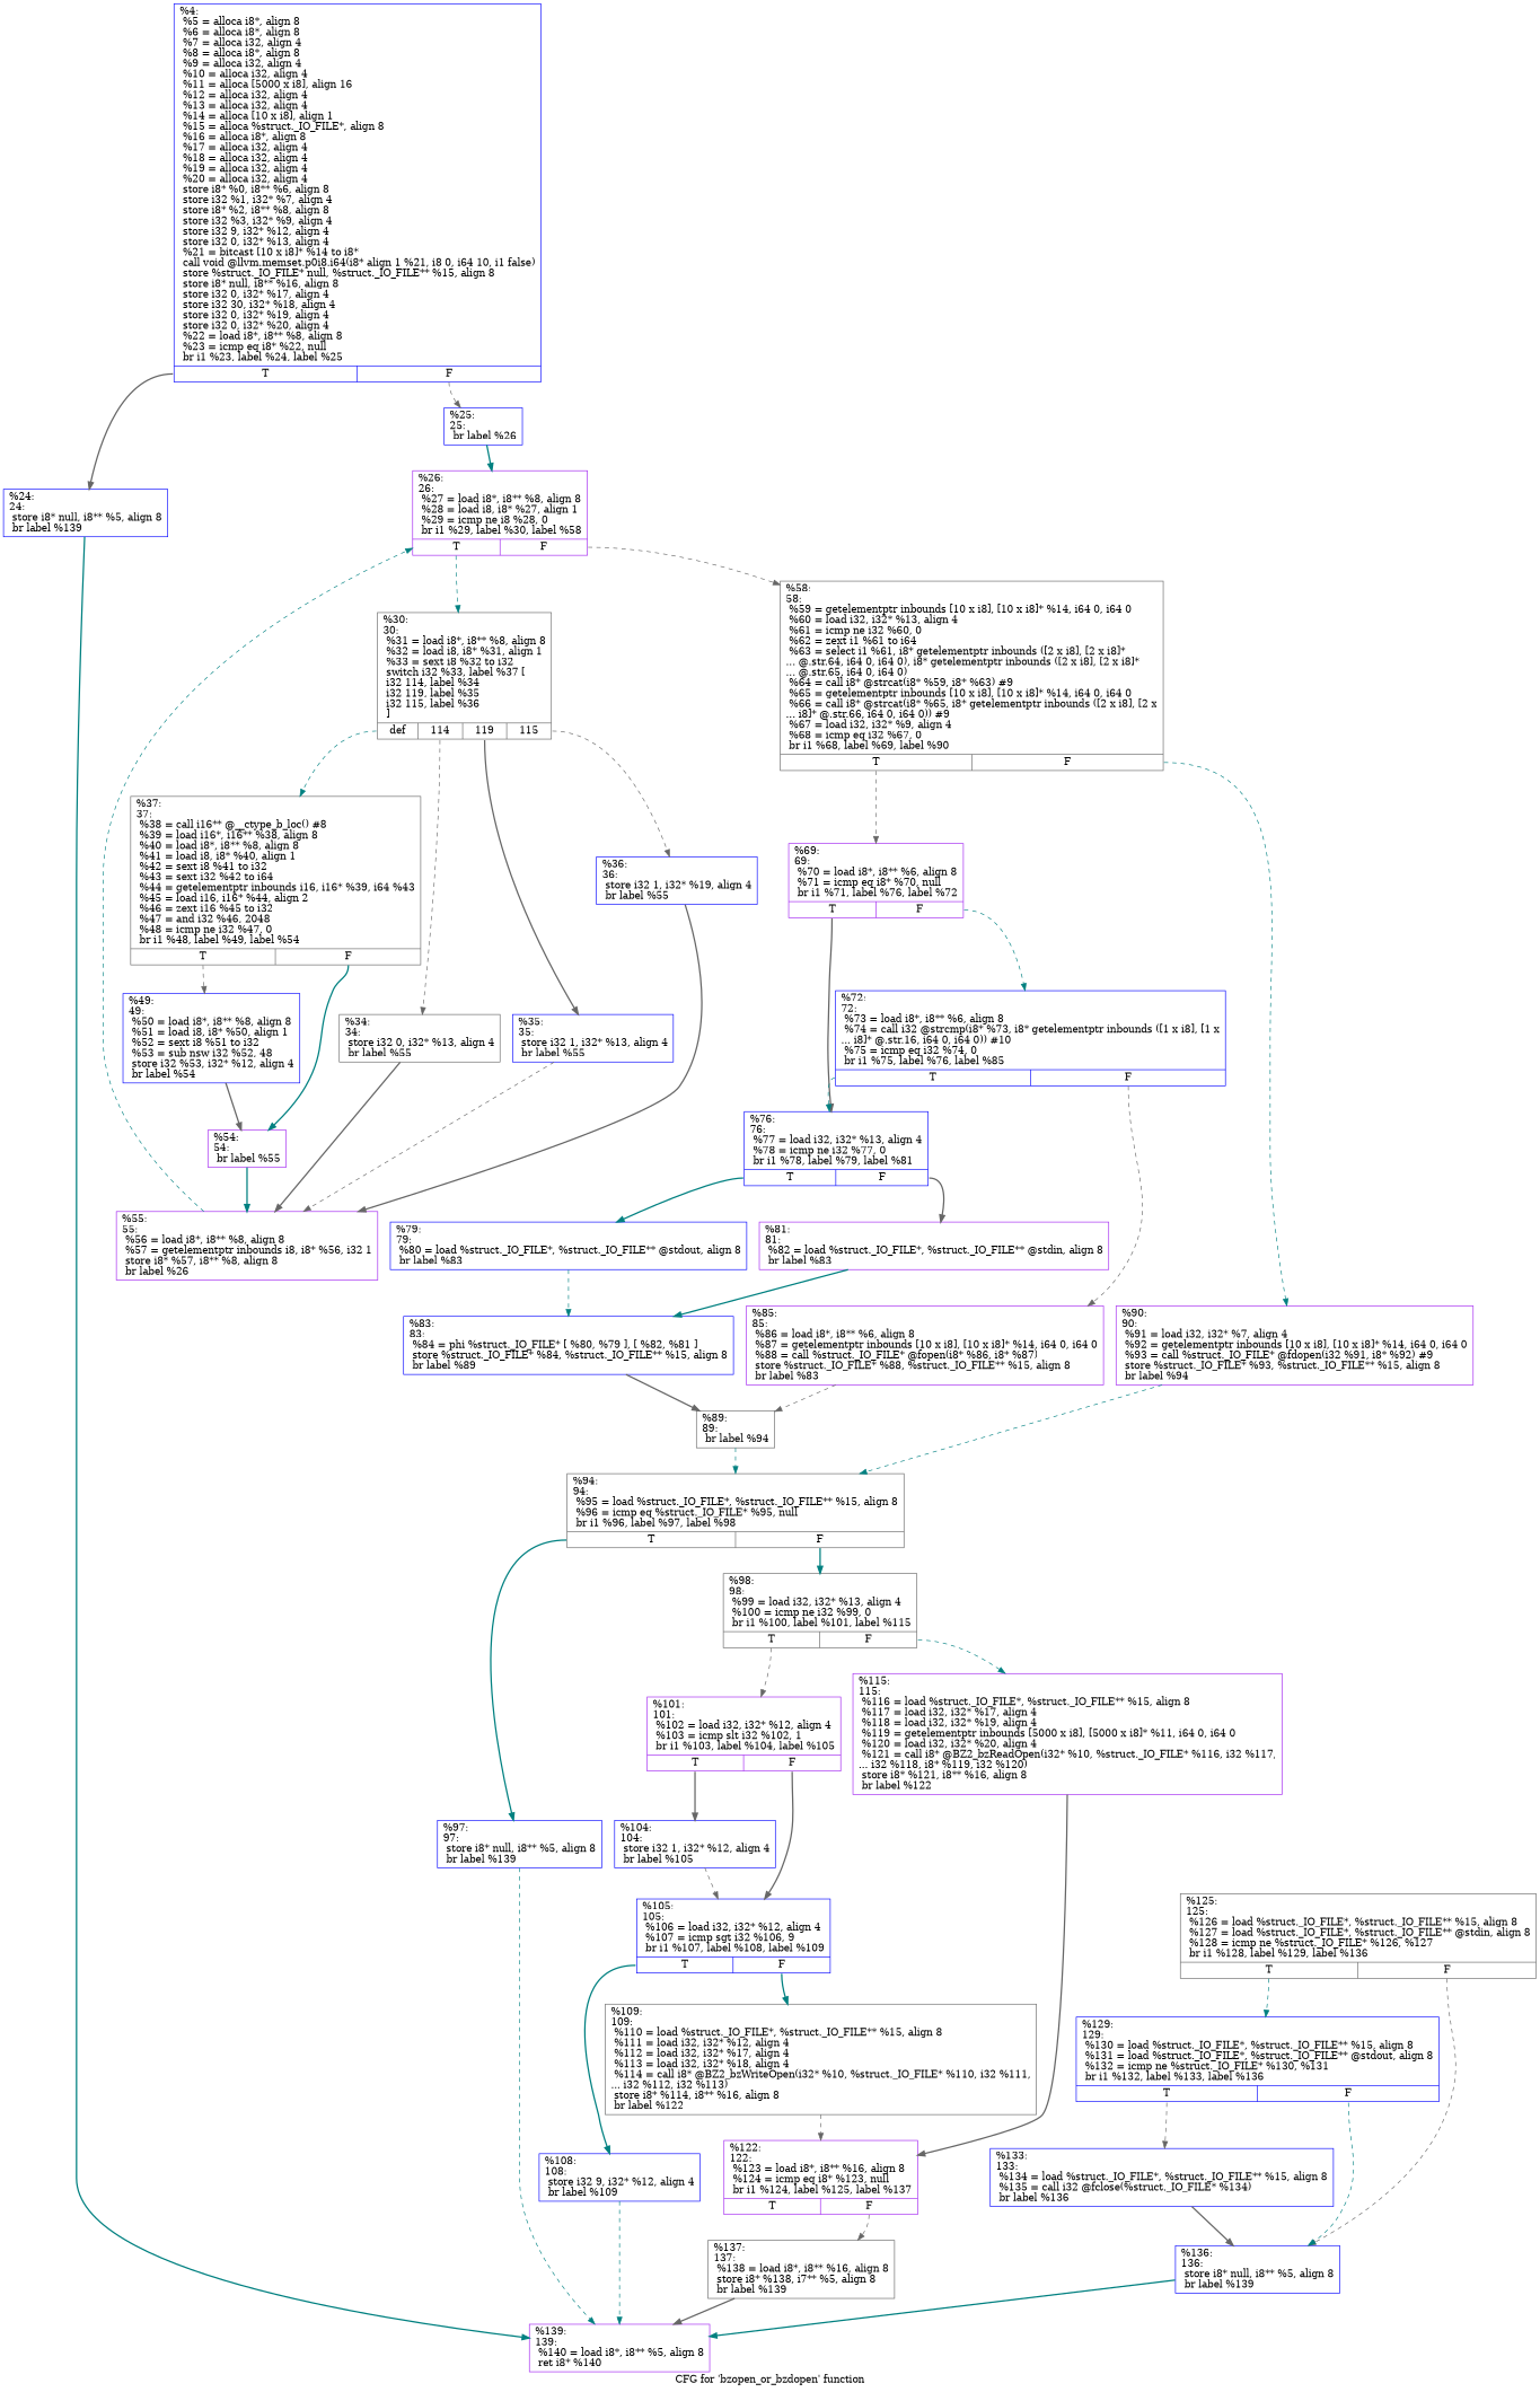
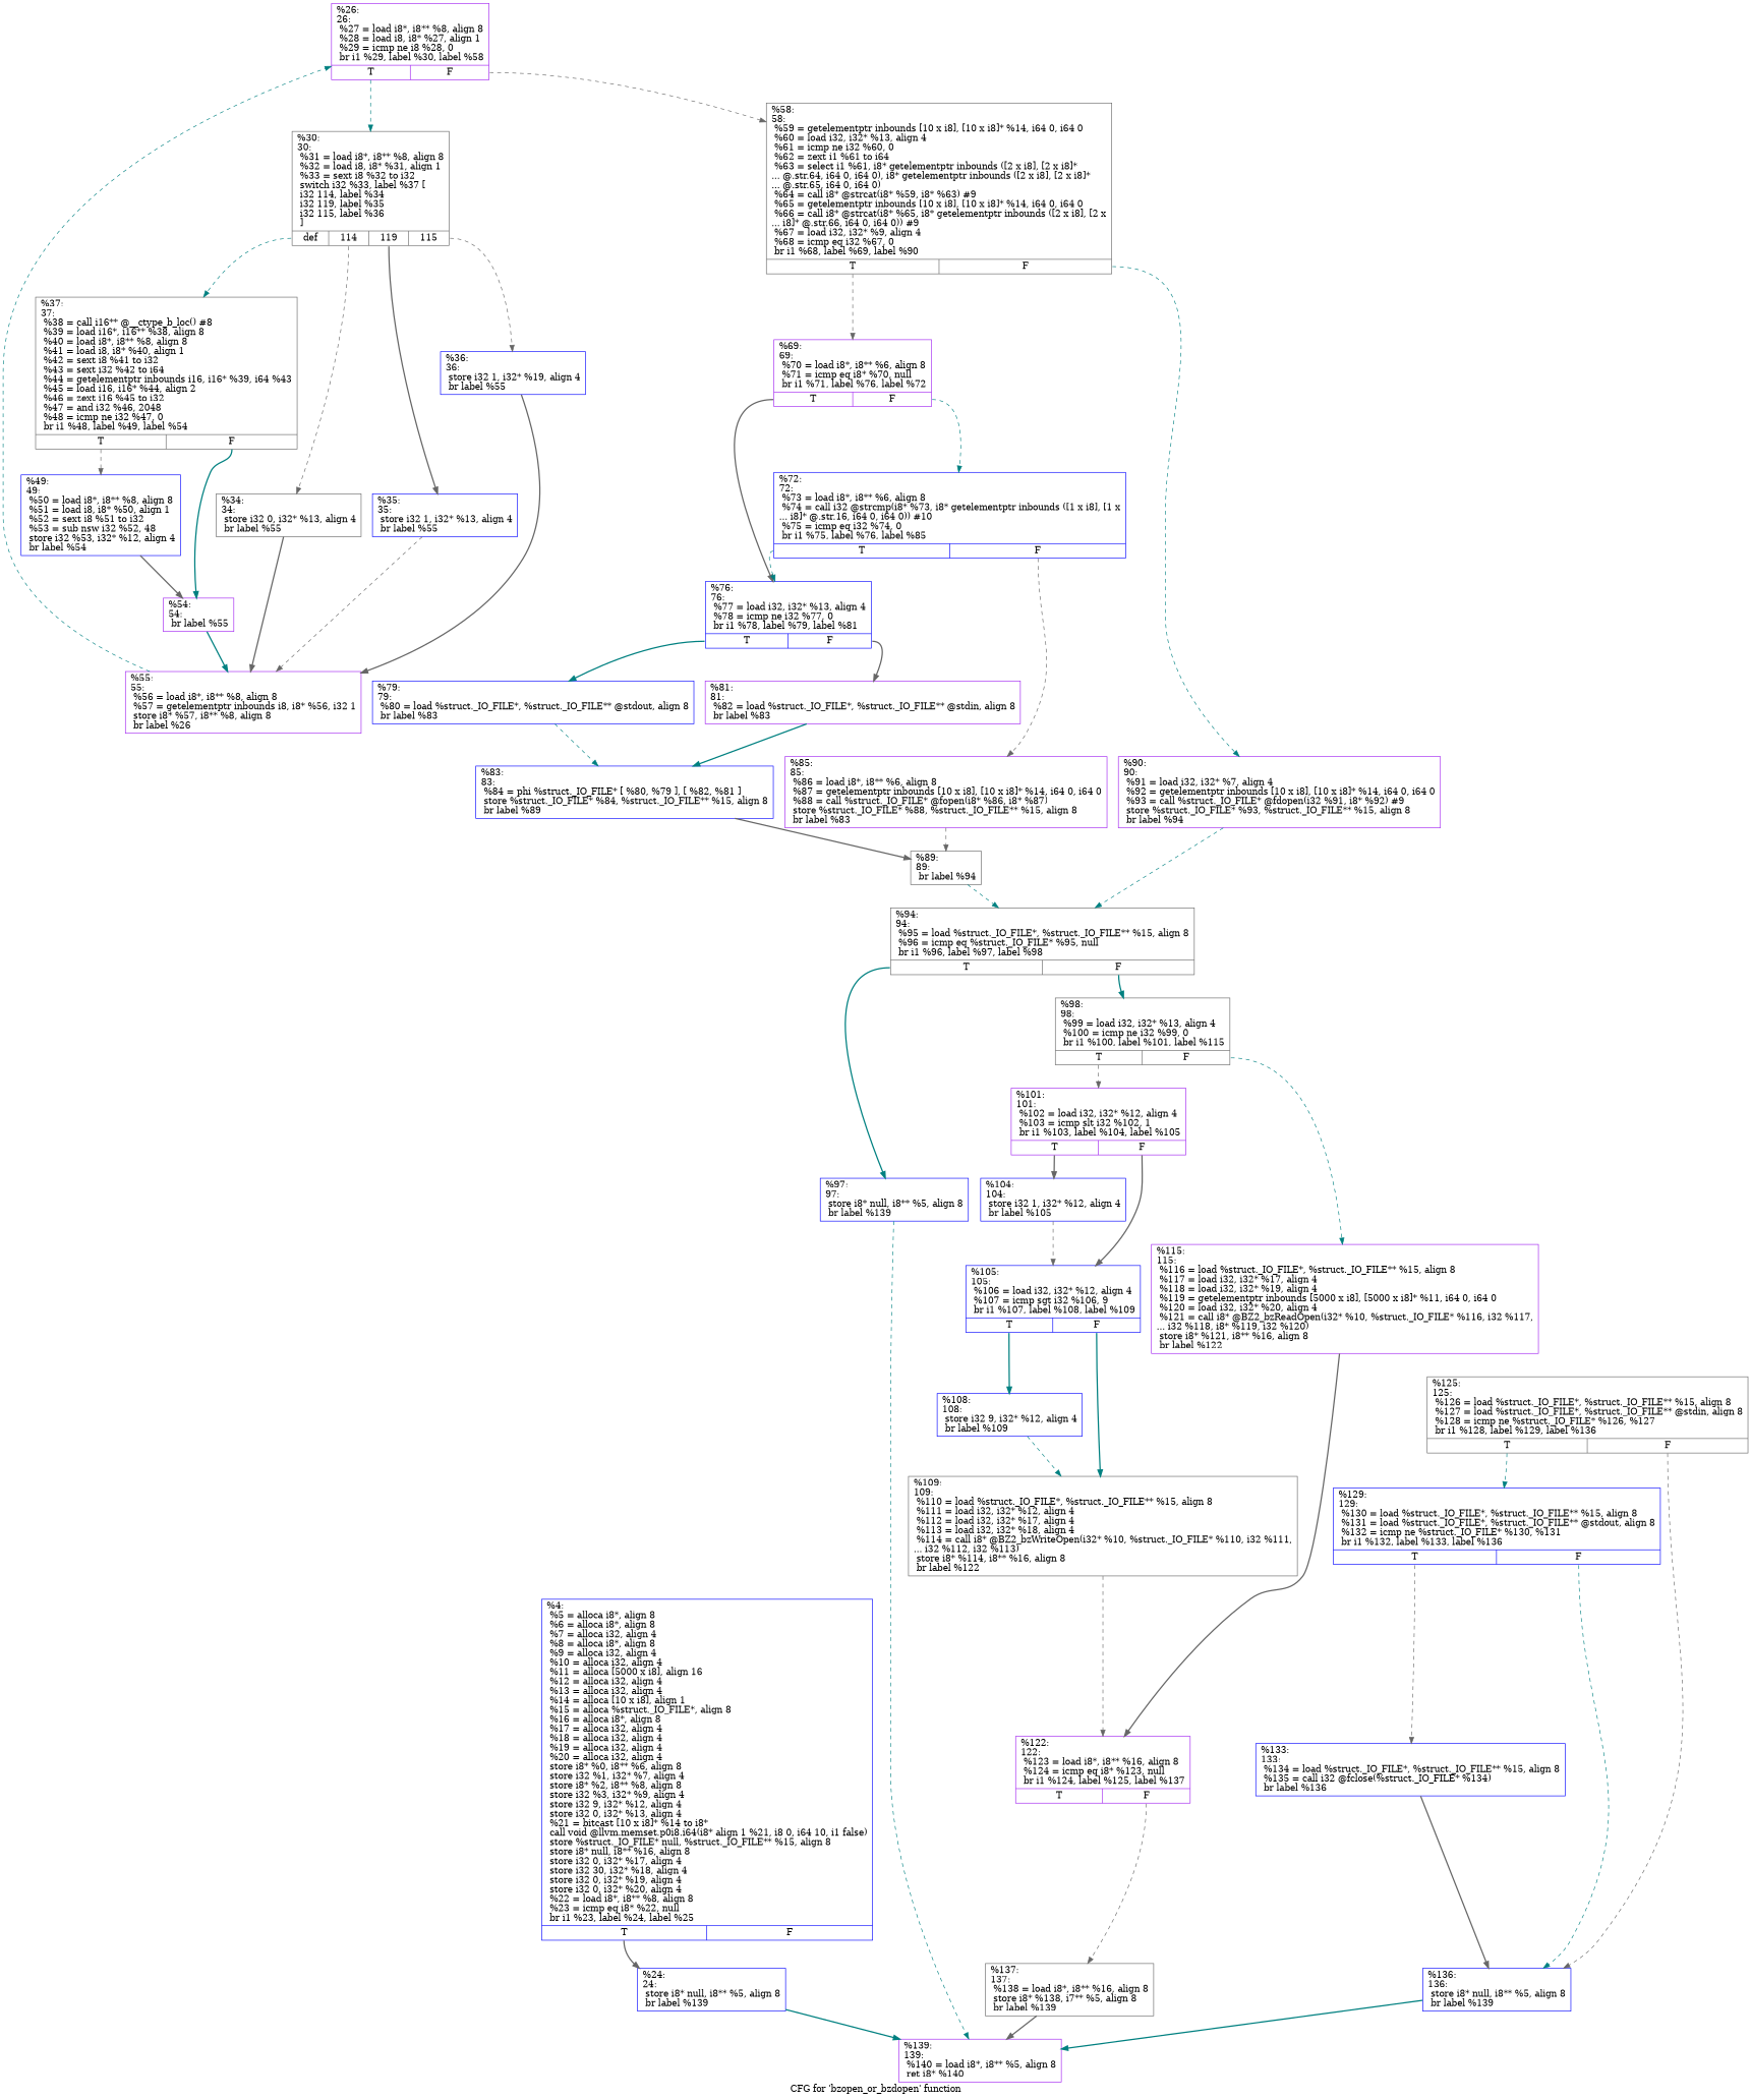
  digraph {
    label="CFG for 'bzopen_or_bzdopen' function"
    node [color=blue shape=record]
    edge [color=gray40 style=dashed]
    n1 [label="{%4:\l  %5 = alloca i8*, align 8\l  %6 = alloca i8*, align 8\l  %7 = alloca i32, align 4\l  %8 = alloca i8*, align 8\l  %9 = alloca i32, align 4\l  %10 = alloca i32, align 4\l  %11 = alloca [5000 x i8], align 16\l  %12 = alloca i32, align 4\l  %13 = alloca i32, align 4\l  %14 = alloca [10 x i8], align 1\l  %15 = alloca %struct._IO_FILE*, align 8\l  %16 = alloca i8*, align 8\l  %17 = alloca i32, align 4\l  %18 = alloca i32, align 4\l  %19 = alloca i32, align 4\l  %20 = alloca i32, align 4\l  store i8* %0, i8** %6, align 8\l  store i32 %1, i32* %7, align 4\l  store i8* %2, i8** %8, align 8\l  store i32 %3, i32* %9, align 4\l  store i32 9, i32* %12, align 4\l  store i32 0, i32* %13, align 4\l  %21 = bitcast [10 x i8]* %14 to i8*\l  call void @llvm.memset.p0i8.i64(i8* align 1 %21, i8 0, i64 10, i1 false)\l  store %struct._IO_FILE* null, %struct._IO_FILE** %15, align 8\l  store i8* null, i8** %16, align 8\l  store i32 0, i32* %17, align 4\l  store i32 30, i32* %18, align 4\l  store i32 0, i32* %19, align 4\l  store i32 0, i32* %20, align 4\l  %22 = load i8*, i8** %8, align 8\l  %23 = icmp eq i8* %22, null\l  br i1 %23, label %24, label %25\l|{<s0>T|<s1>F}}"]
    n2 [label="{%24:\l24:                                               \l  store i8* null, i8** %5, align 8\l  br label %139\l}"]
-   n3 [label="{%25:\l25:                                               \l  br label %26\l}"]
    n4 [color=purple label="{%139:\l139:                                              \l  %140 = load i8*, i8** %5, align 8\l  ret i8* %140\l}"]
    n5 [color=purple label="{%26:\l26:                                               \l  %27 = load i8*, i8** %8, align 8\l  %28 = load i8, i8* %27, align 1\l  %29 = icmp ne i8 %28, 0\l  br i1 %29, label %30, label %58\l|{<s0>T|<s1>F}}"]
    n6 [color=gray40 label="{%30:\l30:                                               \l  %31 = load i8*, i8** %8, align 8\l  %32 = load i8, i8* %31, align 1\l  %33 = sext i8 %32 to i32\l  switch i32 %33, label %37 [\l    i32 114, label %34\l    i32 119, label %35\l    i32 115, label %36\l  ]\l|{<s0>def|<s1>114|<s2>119|<s3>115}}"]
    n7 [color=gray40 label="{%58:\l58:                                               \l  %59 = getelementptr inbounds [10 x i8], [10 x i8]* %14, i64 0, i64 0\l  %60 = load i32, i32* %13, align 4\l  %61 = icmp ne i32 %60, 0\l  %62 = zext i1 %61 to i64\l  %63 = select i1 %61, i8* getelementptr inbounds ([2 x i8], [2 x i8]*\l... @.str.64, i64 0, i64 0), i8* getelementptr inbounds ([2 x i8], [2 x i8]*\l... @.str.65, i64 0, i64 0)\l  %64 = call i8* @strcat(i8* %59, i8* %63) #9\l  %65 = getelementptr inbounds [10 x i8], [10 x i8]* %14, i64 0, i64 0\l  %66 = call i8* @strcat(i8* %65, i8* getelementptr inbounds ([2 x i8], [2 x\l... i8]* @.str.66, i64 0, i64 0)) #9\l  %67 = load i32, i32* %9, align 4\l  %68 = icmp eq i32 %67, 0\l  br i1 %68, label %69, label %90\l|{<s0>T|<s1>F}}"]
    n8 [color=gray40 label="{%37:\l37:                                               \l  %38 = call i16** @__ctype_b_loc() #8\l  %39 = load i16*, i16** %38, align 8\l  %40 = load i8*, i8** %8, align 8\l  %41 = load i8, i8* %40, align 1\l  %42 = sext i8 %41 to i32\l  %43 = sext i32 %42 to i64\l  %44 = getelementptr inbounds i16, i16* %39, i64 %43\l  %45 = load i16, i16* %44, align 2\l  %46 = zext i16 %45 to i32\l  %47 = and i32 %46, 2048\l  %48 = icmp ne i32 %47, 0\l  br i1 %48, label %49, label %54\l|{<s0>T|<s1>F}}"]
    n9 [color=gray40 label="{%34:\l34:                                               \l  store i32 0, i32* %13, align 4\l  br label %55\l}"]
    n10 [label="{%35:\l35:                                               \l  store i32 1, i32* %13, align 4\l  br label %55\l}"]
    n11 [label="{%36:\l36:                                               \l  store i32 1, i32* %19, align 4\l  br label %55\l}"]
    n12 [color=purple label="{%69:\l69:                                               \l  %70 = load i8*, i8** %6, align 8\l  %71 = icmp eq i8* %70, null\l  br i1 %71, label %76, label %72\l|{<s0>T|<s1>F}}"]
    n13 [color=purple label="{%90:\l90:                                               \l  %91 = load i32, i32* %7, align 4\l  %92 = getelementptr inbounds [10 x i8], [10 x i8]* %14, i64 0, i64 0\l  %93 = call %struct._IO_FILE* @fdopen(i32 %91, i8* %92) #9\l  store %struct._IO_FILE* %93, %struct._IO_FILE** %15, align 8\l  br label %94\l}"]
    n14 [label="{%49:\l49:                                               \l  %50 = load i8*, i8** %8, align 8\l  %51 = load i8, i8* %50, align 1\l  %52 = sext i8 %51 to i32\l  %53 = sub nsw i32 %52, 48\l  store i32 %53, i32* %12, align 4\l  br label %54\l}"]
    n15 [color=purple label="{%54:\l54:                                               \l  br label %55\l}"]
    n16 [color=purple label="{%55:\l55:                                               \l  %56 = load i8*, i8** %8, align 8\l  %57 = getelementptr inbounds i8, i8* %56, i32 1\l  store i8* %57, i8** %8, align 8\l  br label %26\l}"]
    n17 [label="{%76:\l76:                                               \l  %77 = load i32, i32* %13, align 4\l  %78 = icmp ne i32 %77, 0\l  br i1 %78, label %79, label %81\l|{<s0>T|<s1>F}}"]
    n18 [label="{%72:\l72:                                               \l  %73 = load i8*, i8** %6, align 8\l  %74 = call i32 @strcmp(i8* %73, i8* getelementptr inbounds ([1 x i8], [1 x\l... i8]* @.str.16, i64 0, i64 0)) #10\l  %75 = icmp eq i32 %74, 0\l  br i1 %75, label %76, label %85\l|{<s0>T|<s1>F}}"]
    n19 [color=gray40 label="{%94:\l94:                                               \l  %95 = load %struct._IO_FILE*, %struct._IO_FILE** %15, align 8\l  %96 = icmp eq %struct._IO_FILE* %95, null\l  br i1 %96, label %97, label %98\l|{<s0>T|<s1>F}}"]
    n20 [label="{%79:\l79:                                               \l  %80 = load %struct._IO_FILE*, %struct._IO_FILE** @stdout, align 8\l  br label %83\l}"]
    n21 [color=purple label="{%81:\l81:                                               \l  %82 = load %struct._IO_FILE*, %struct._IO_FILE** @stdin, align 8\l  br label %83\l}"]
    n22 [color=purple label="{%85:\l85:                                               \l  %86 = load i8*, i8** %6, align 8\l  %87 = getelementptr inbounds [10 x i8], [10 x i8]* %14, i64 0, i64 0\l  %88 = call %struct._IO_FILE* @fopen(i8* %86, i8* %87)\l  store %struct._IO_FILE* %88, %struct._IO_FILE** %15, align 8\l  br label %83\l}"]
    n23 [label="{%97:\l97:                                               \l  store i8* null, i8** %5, align 8\l  br label %139\l}"]
    n24 [color=gray40 label="{%98:\l98:                                               \l  %99 = load i32, i32* %13, align 4\l  %100 = icmp ne i32 %99, 0\l  br i1 %100, label %101, label %115\l|{<s0>T|<s1>F}}"]
    n25 [label="{%83:\l83:                                               \l  %84 = phi %struct._IO_FILE* [ %80, %79 ], [ %82, %81 ]\l  store %struct._IO_FILE* %84, %struct._IO_FILE** %15, align 8\l  br label %89\l}"]
    n26 [color=gray40 label="{%89:\l89:                                               \l  br label %94\l}"]
    n27 [color=purple label="{%101:\l101:                                              \l  %102 = load i32, i32* %12, align 4\l  %103 = icmp slt i32 %102, 1\l  br i1 %103, label %104, label %105\l|{<s0>T|<s1>F}}"]
    n28 [color=purple label="{%115:\l115:                                              \l  %116 = load %struct._IO_FILE*, %struct._IO_FILE** %15, align 8\l  %117 = load i32, i32* %17, align 4\l  %118 = load i32, i32* %19, align 4\l  %119 = getelementptr inbounds [5000 x i8], [5000 x i8]* %11, i64 0, i64 0\l  %120 = load i32, i32* %20, align 4\l  %121 = call i8* @BZ2_bzReadOpen(i32* %10, %struct._IO_FILE* %116, i32 %117,\l... i32 %118, i8* %119, i32 %120)\l  store i8* %121, i8** %16, align 8\l  br label %122\l}"]
    n29 [label="{%104:\l104:                                              \l  store i32 1, i32* %12, align 4\l  br label %105\l}"]
    n30 [label="{%105:\l105:                                              \l  %106 = load i32, i32* %12, align 4\l  %107 = icmp sgt i32 %106, 9\l  br i1 %107, label %108, label %109\l|{<s0>T|<s1>F}}"]
    n31 [color=purple label="{%122:\l122:                                              \l  %123 = load i8*, i8** %16, align 8\l  %124 = icmp eq i8* %123, null\l  br i1 %124, label %125, label %137\l|{<s0>T|<s1>F}}"]
    n32 [label="{%108:\l108:                                              \l  store i32 9, i32* %12, align 4\l  br label %109\l}"]
    n33 [color=gray40 label="{%109:\l109:                                              \l  %110 = load %struct._IO_FILE*, %struct._IO_FILE** %15, align 8\l  %111 = load i32, i32* %12, align 4\l  %112 = load i32, i32* %17, align 4\l  %113 = load i32, i32* %18, align 4\l  %114 = call i8* @BZ2_bzWriteOpen(i32* %10, %struct._IO_FILE* %110, i32 %111,\l... i32 %112, i32 %113)\l  store i8* %114, i8** %16, align 8\l  br label %122\l}"]
    n34 [color=gray40 label="{%137:\l137:                                              \l  %138 = load i8*, i8** %16, align 8\l  store i8* %138, i7** %5, align 8\l  br label %139\l}"]
    n35 [color=gray40 label="{%125:\l125:                                              \l  %126 = load %struct._IO_FILE*, %struct._IO_FILE** %15, align 8\l  %127 = load %struct._IO_FILE*, %struct._IO_FILE** @stdin, align 8\l  %128 = icmp ne %struct._IO_FILE* %126, %127\l  br i1 %128, label %129, label %136\l|{<s0>T|<s1>F}}"]
    n36 [label="{%129:\l129:                                              \l  %130 = load %struct._IO_FILE*, %struct._IO_FILE** %15, align 8\l  %131 = load %struct._IO_FILE*, %struct._IO_FILE** @stdout, align 8\l  %132 = icmp ne %struct._IO_FILE* %130, %131\l  br i1 %132, label %133, label %136\l|{<s0>T|<s1>F}}"]
    n37 [label="{%136:\l136:                                              \l  store i8* null, i8** %5, align 8\l  br label %139\l}"]
    n38 [label="{%133:\l133:                                              \l  %134 = load %struct._IO_FILE*, %struct._IO_FILE** %15, align 8\l  %135 = call i32 @fclose(%struct._IO_FILE* %134)\l  br label %136\l}"]
    n1 -> n2 [style=bold tailport=s0]
-   n1 -> n3 [tailport=s1]
    n2 -> n4 [color=teal style=bold]
-   n3 -> n5 [color=teal style=bold]
    n5 -> n6 [color=teal tailport=s0]
    n5 -> n7 [tailport=s1]
    n6 -> n8 [color=teal tailport=s0]
    n6 -> n9 [tailport=s1]
    n6 -> n10 [style=bold tailport=s2]
    n6 -> n11 [tailport=s3]
    n7 -> n12 [tailport=s0]
    n7 -> n13 [color=teal tailport=s1]
    n8 -> n14 [tailport=s0]
    n8 -> n15 [color=teal style=bold tailport=s1]
    n9 -> n16 [style=bold]
    n10 -> n16
    n11 -> n16 [style=bold]
    n12 -> n17 [style=bold tailport=s0]
    n12 -> n18 [color=teal tailport=s1]
    n13 -> n19 [color=teal]
    n14 -> n15 [style=bold]
    n15 -> n16 [color=teal style=bold]
    n16 -> n5 [color=teal]
    n17 -> n20 [color=teal style=bold tailport=s0]
    n17 -> n21 [style=bold tailport=s1]
    n18 -> n17 [color=teal tailport=s0]
    n18 -> n22 [tailport=s1]
    n19 -> n23 [color=teal style=bold tailport=s0]
    n19 -> n24 [color=teal style=bold tailport=s1]
    n20 -> n25 [color=teal]
    n21 -> n25 [color=teal style=bold]
    n22 -> n26
    n23 -> n4 [color=teal]
    n24 -> n27 [tailport=s0]
    n24 -> n28 [color=teal tailport=s1]
    n25 -> n26 [style=bold]
    n26 -> n19 [color=teal]
    n27 -> n29 [style=bold tailport=s0]
    n27 -> n30 [style=bold tailport=s1]
    n28 -> n31 [style=bold]
    n29 -> n30
    n30 -> n32 [color=teal style=bold tailport=s0]
    n30 -> n33 [color=teal style=bold tailport=s1]
    n31 -> n34 [tailport=s1]
-   n32 -> n4 [color=teal]
+   n32 -> n33 [color=teal]
    n33 -> n31
    n34 -> n4 [style=bold]
    n35 -> n36 [color=teal tailport=s0]
    n35 -> n37 [tailport=s1]
    n36 -> n37 [color=teal tailport=s1]
    n36 -> n38 [tailport=s0]
    n37 -> n4 [color=teal style=bold]
    n38 -> n37 [style=bold]
  }
